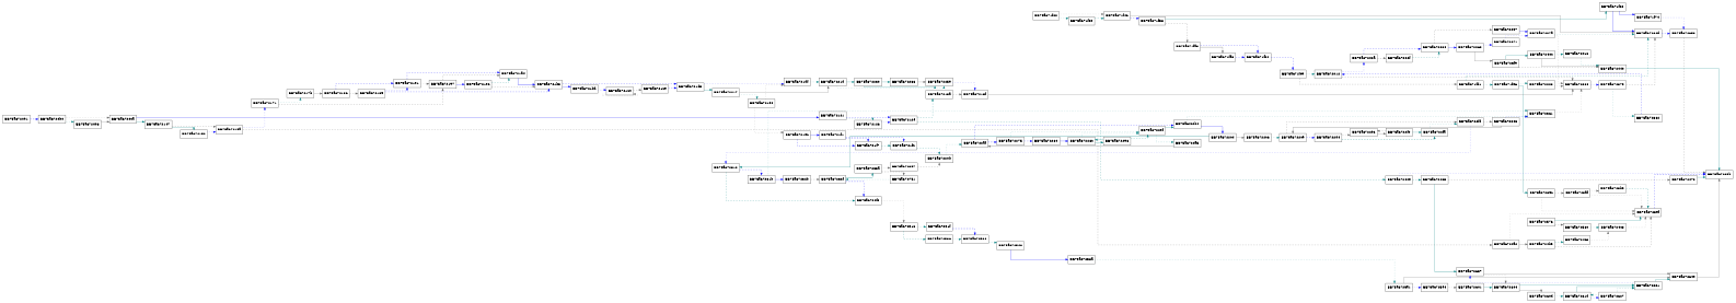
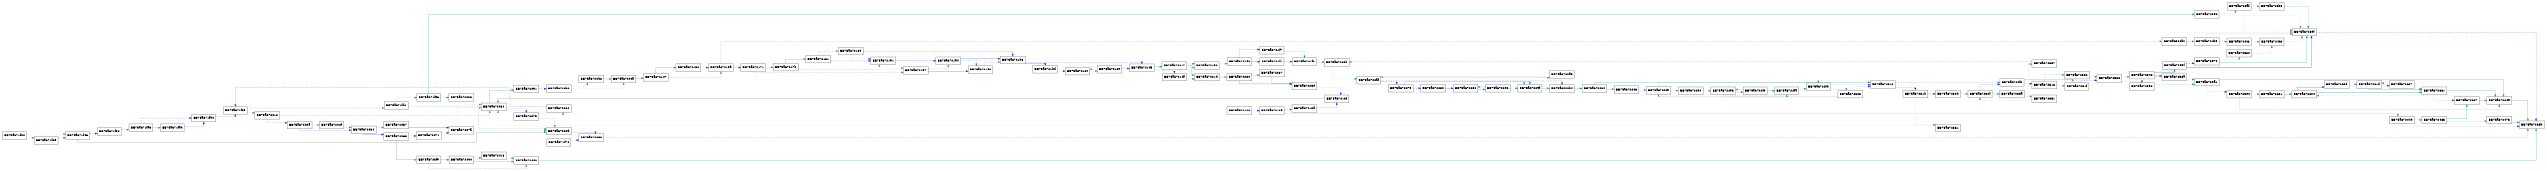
  digraph {
    rankdir=LR
    splines=ortho
    node [shape=box]
    edge [color=teal style=dashed]
    BB75a671f00
    BB75a671f46
    BB75a671f3e
    BB75a67264d
    BB75a671f58
    BB75a672658
    BB75a671fa3
-   BB75a671f63
    BB75a67265b
    BB75a671fb4
    BB75a671fac
    BB75a671f74
    BB75a671fc9
    BB75a672012
    BB75a671fd1
    BB75a672084
    BB75a67202a
    BB75a671fe6
    BB75a672375
    BB75a672091
    BB75a672034
    BB75a67202f
    BB75a67239c
    BB75a672008
    BB75a6723ef
    BB75a6723af
    BB75a6723b5
    BB75a672382
    BB75a6720b0
    BB75a672063
    BB75a672057
    BB75a6723f9
    BB75a672071
    BB75a67207a
    BB75a672440
    BB75a67240c
    BB75a672416
    BB75a6721ec
    BB75a6721f7
    BB75a6721f1
    BB75a6720ca
    BB75a6720b8
    BB75a6721fc
    BB75a672147
-   BB75a672121
    BB75a67215a
    BB75a672152
    BB75a67212e
    BB75a672126
-   BB75a6724a2
+   BB75a6724a2 [label=BB75a6524a2]
    BB75a672171
    BB75a67244e
    BB75a67213a
    BB75a672465
    BB75a67213f
    BB75a672473
    BB75a672637
    BB75a6724b9
    BB75a672197
    BB75a67217b
    BB75a6724c3
    BB75a6721a4
    BB75a67219c
    BB75a672191
-   BB75a672181 [label=BB75a672186]
+   BB75a672181
    BB75a6721b3
    BB75a672189
    BB75a6721d5
    BB75a6721bd
    BB75a672217
    BB75a6721df
    BB75a6721c4
    BB75a67221d
    BB75a6721e4
    BB75a6721ce
    BB75a67225e
    BB75a672230
-   BB75a672236
+   BB75a672236 [label=BB75a672237]
    BB75a67220b
    BB75a6722af
    BB75a672275
    n82 [label=BB75a6422b4]
    BB75a67229f
    BB75a672280
    BB75a672361
    BB75a6722c4
    BB75a6722a5
    BB75a67228c
    BB75a672296
    BB75a672312
    BB75a6722c6
    BB75a6724f0
    BB75a67231b
    BB75a6722c9
    BB75a672536
    BB75a672516
    BB75a67232b
    BB75a6722fd
    BB75a6722d4
    BB75a672303
    BB75a6722e6
    BB75a6722fa
    BB75a6722f0
    BB75a672538
    BB75a67251f
    BB75a67232f
    BB75a67233a
    BB75a672357
-   BB75a672351 [label=BB75a672751]
+   BB75a672351
    BB75a6724c8
+   BB75a672593
    BB75a672548
    BB75a6725a1
    BB75a67258a
+   BB75a67255f
    BB75a672649
    BB75a6725e4
    BB75a672576
    BB75a672580
    BB75a672601
    BB75a672604
    BB75a672631
    BB75a67260d
    BB75a67261d
    BB75a672627
    BB75a671f00 -> BB75a671f46 [color=gray40 style=dotted]
    BB75a671f00 -> BB75a671f3e [style=dotted]
    BB75a671f46 -> BB75a67264d [color=gray40 style=solid]
    BB75a671f46 -> BB75a671f58 [color=blue]
    BB75a671f3e -> BB75a671f46
    BB75a67264d -> BB75a672658 [color=blue]
    BB75a671f58 -> BB75a671fa3 [color=gray40]
-   BB75a671f58 -> BB75a671f63 [style=solid]
    BB75a672658 -> BB75a67265b [color=gray40]
    BB75a671fa3 -> BB75a671fb4 [color=blue]
    BB75a671fa3 -> BB75a671fac [color=gray40 style=solid]
-   BB75a671f63 -> BB75a67264d [color=blue style=solid]
-   BB75a671f63 -> BB75a671f74 [color=blue style=solid]
    BB75a671fb4 -> BB75a671fc9 [color=blue]
    BB75a671fac -> BB75a671fb4 [color=blue]
    BB75a671f74 -> BB75a672658 [color=blue style=dotted]
    BB75a671fc9 -> BB75a672012 [style=dotted]
    BB75a671fc9 -> BB75a671fd1 [color=gray40]
    BB75a672012 -> BB75a672084 [color=gray40]
    BB75a672012 -> BB75a67202a [color=blue style=dotted]
    BB75a671fd1 -> BB75a67264d
    BB75a671fd1 -> BB75a671fe6 [style=dotted]
    BB75a672084 -> BB75a672375 [color=blue style=dotted]
+   BB75a672084 -> BB75a672091 [style=solid]
    BB75a67202a -> BB75a672034 [color=blue]
    BB75a67202a -> BB75a67202f [color=gray40]
    BB75a671fe6 -> BB75a67239c [style=solid]
    BB75a671fe6 -> BB75a672008 [style=dotted]
    BB75a672375 -> BB75a67264d [color=gray40]
    BB75a672375 -> BB75a672382 [style=dotted]
    BB75a672091 -> BB75a6720b0 [color=blue]
    BB75a672034 -> BB75a672063 [color=blue style=solid]
    BB75a672034 -> BB75a672057 [color=gray40]
    BB75a67202f -> BB75a672034
    BB75a67239c -> BB75a6723ef [color=gray40 style=dotted]
    BB75a67239c -> BB75a6723af [color=gray40]
    BB75a672008 -> BB75a672084 [color=gray40 style=dotted]
    BB75a6723ef -> BB75a67265b [color=blue]
    BB75a6723af -> BB75a6723ef [color=gray40 style=dotted]
    BB75a6723af -> BB75a6723b5 [color=gray40 style=dotted]
    BB75a6723b5 -> BB75a6723ef
-   BB75a672382 -> BB75a672012 [color=blue]
+   BB75a672382 -> BB75a671fc9 [color=blue]
    BB75a6720b0 -> BB75a6720ca [color=gray40 style=dotted]
    BB75a6720b0 -> BB75a6720b8 [style=dotted]
    BB75a672063 -> BB75a6723f9 [color=gray40 style=solid]
    BB75a672063 -> BB75a672071 [color=blue style=dotted]
    BB75a672057 -> BB75a67207a [color=blue style=solid]
    BB75a6723f9 -> BB75a672440 [color=gray40]
    BB75a6723f9 -> BB75a67240c [style=solid]
    BB75a672071 -> BB75a67207a [color=blue style=dotted]
    BB75a67207a -> BB75a67264d [style=dotted]
    BB75a67207a -> BB75a672084 [color=gray40 style=dotted]
    BB75a672440 -> BB75a67265b [style=solid]
    BB75a67240c -> BB75a672440 [color=gray40 style=solid]
    BB75a67240c -> BB75a672416 [style=dotted]
    BB75a672416 -> BB75a672440 [style=dotted]
    BB75a6721ec -> BB75a6721f7 [color=blue]
    BB75a6721ec -> BB75a6721f1 [color=blue style=solid]
    BB75a6721f7 -> BB75a6721fc
-   BB75a6721f1 -> BB75a6721f7 [color=blue]
    BB75a6721f1 -> BB75a6721fc [color=blue]
    BB75a6720ca -> BB75a672147 [style=solid]
-   BB75a6720ca -> BB75a672121 [color=blue style=solid]
    BB75a6720b8 -> BB75a6720ca [color=gray40 style=solid]
    BB75a6721fc -> BB75a67220b
    BB75a672147 -> BB75a67215a [color=gray40]
    BB75a672147 -> BB75a672152 [style=solid]
-   BB75a672121 -> BB75a67212e [color=blue]
-   BB75a672121 -> BB75a672126 [style=dotted]
    BB75a67215a -> BB75a6724a2 [color=gray40]
    BB75a67215a -> BB75a672171 [color=blue style=dotted]
    BB75a672152 -> BB75a67215a [color=blue style=dotted]
    BB75a67212e -> BB75a67244e
    BB75a67212e -> BB75a67213a
    BB75a672126 -> BB75a67212e [color=blue style=dotted]
    BB75a6724a2 -> BB75a6723ef [color=gray40 style=dotted]
    BB75a6724a2 -> BB75a6724b9 [color=gray40 style=solid]
    BB75a672171 -> BB75a672197 [color=gray40]
    BB75a672171 -> BB75a67217b [style=dotted]
    BB75a67244e -> BB75a67265b [color=blue style=dotted]
    BB75a67244e -> BB75a672465
-   BB75a67213a -> BB75a67213f [color=gray40]
+   BB75a67213a -> BB75a67213f [color=blue]
    BB75a672465 -> BB75a672473 [color=gray40]
    BB75a672465 -> BB75a672637 [style=solid]
    BB75a67213f -> BB75a672084 [color=gray40 style=solid]
    BB75a672473 -> BB75a67265b [style=solid]
    BB75a672637 -> BB75a672649 [color=gray40 style=solid]
    BB75a672637 -> BB75a672604 [color=gray40 style=dotted]
    BB75a6724b9 -> BB75a6723ef [color=gray40]
    BB75a6724b9 -> BB75a6724c3
    BB75a672197 -> BB75a6721a4 [color=gray40]
    BB75a672197 -> BB75a67219c [color=blue style=solid]
+   BB75a67217b -> BB75a672191 [color=gray40]
    BB75a67217b -> BB75a672181 [color=gray40 style=solid]
    BB75a6724c3 -> BB75a6724c8 [color=gray40 style=dotted]
    BB75a6721a4 -> BB75a6721b3 [color=blue style=solid]
-   BB75a67219c -> BB75a6721a4
+   BB75a6721a4 -> BB75a67219c
    BB75a67219c -> BB75a6721b3 [color=gray40]
    BB75a672191 -> BB75a672197 [color=gray40 style=dotted]
    BB75a672191 -> BB75a6721a4 [color=blue]
    BB75a672181 -> BB75a672191 [color=blue]
    BB75a672181 -> BB75a672189 [color=gray40]
    BB75a6721b3 -> BB75a6721d5 [color=blue]
    BB75a6721b3 -> BB75a6721bd [color=blue style=solid]
    BB75a672189 -> BB75a672191 [color=blue style=dotted]
    BB75a672189 -> BB75a6721b3 [color=blue]
    BB75a6721d5 -> BB75a672217 [style=solid]
    BB75a6721d5 -> BB75a6721df [color=blue style=dotted]
    BB75a6721bd -> BB75a6721c4 [color=blue style=dotted]
    BB75a672217 -> BB75a67221d [color=gray40 style=solid]
    BB75a672217 -> BB75a6721e4 [style=dotted]
    BB75a6721df -> BB75a67221d [style=dotted]
-   BB75a6721e4 -> BB75a6721df [color=gray40 style=dotted]
+   BB75a6721df -> BB75a6721e4 [color=gray40 style=dotted]
    BB75a6721c4 -> BB75a6721c4 [color=gray40 style=dotted]
    BB75a6721c4 -> BB75a6721ce [color=gray40]
    BB75a67221d -> BB75a67225e [style=dotted]
    BB75a67221d -> BB75a672230 [style=solid]
    BB75a6721e4 -> BB75a6721ec [color=gray40 style=dotted]
    BB75a6721ce -> BB75a6721d5 [color=blue]
    BB75a67225e -> BB75a67213f [color=blue style=dotted]
    BB75a672230 -> BB75a67225e [style=solid]
    BB75a672230 -> BB75a672236 [style=solid]
    BB75a672236 -> BB75a67225e [color=gray40 style=solid]
    BB75a67220b -> BB75a6722af [style=dotted]
    BB75a6722af -> BB75a672275 [color=blue]
    BB75a6722af -> n82 [color=blue]
-   BB75a672275 -> BB75a67229f [style=dotted]
+   BB75a672275 -> BB75a67229f [style=solid]
    BB75a672275 -> BB75a672280 [color=blue]
-   n82 -> BB75a672361 [style=dotted]
-   n82 -> BB75a6722c4 [color=blue style=solid]
+   n82 -> BB75a6722c4 [style=solid]
    BB75a67229f -> n82 [style=solid]
    BB75a67229f -> BB75a6722a5 [style=dotted]
    BB75a672280 -> BB75a67228c [color=blue style=solid]
    BB75a672361 -> BB75a672084 [color=gray40 style=dotted]
    BB75a6722c4 -> BB75a672312 [style=solid]
    BB75a6722c4 -> BB75a6722c6 [color=gray40 style=solid]
    BB75a6722a5 -> BB75a6722af [color=gray40 style=solid]
    BB75a67228c -> BB75a67229f [style=dotted]
    BB75a67228c -> BB75a672296 [style=solid]
    BB75a672296 -> BB75a67229f
    BB75a672296 -> BB75a67228c [style=solid]
    BB75a672312 -> BB75a6724f0
    BB75a672312 -> BB75a67231b [color=blue]
    BB75a6722c6 -> BB75a6722c9 [style=dotted]
-   BB75a6724f0 -> BB75a672516 [color=gray40 style=dotted]
+   BB75a6724f0 -> BB75a672536 [color=gray40 style=solid]
+   BB75a6724f0 -> BB75a672516 [color=blue style=dotted]
    BB75a67231b -> BB75a672361 [style=dotted]
    BB75a67231b -> BB75a67232b [color=blue style=solid]
    BB75a6722c9 -> BB75a6722fd [color=gray40]
-   BB75a6722c9 -> BB75a6722d4 [color=blue]
+   BB75a6722c9 -> BB75a6722d4 [color=gray40]
    BB75a672536 -> BB75a672538 [style=dotted]
    BB75a672516 -> BB75a672536
    BB75a672516 -> BB75a67251f [style=dotted]
    BB75a67232b -> BB75a67232f [color=gray40]
    BB75a6722fd -> BB75a672312 [color=blue style=dotted]
    BB75a6722fd -> BB75a672303 [color=gray40]
    BB75a6722d4 -> BB75a6722e6 [color=gray40 style=dotted]
-   BB75a672303 -> BB75a672361 [color=blue style=dotted]
+   BB75a672303 -> BB75a672312 [color=blue style=dotted]
    BB75a672303 -> BB75a6722c9 [color=gray40 style=solid]
-   BB75a6722d4 -> BB75a6722fa
+   BB75a6722e6 -> BB75a6722fa
    BB75a6722e6 -> BB75a6722f0 [color=gray40 style=solid]
    BB75a6722fa -> BB75a6722fd [style=dotted]
    BB75a6722f0 -> BB75a6722e6 [color=gray40]
    BB75a6722f0 -> BB75a6722fa [style=solid]
+   BB75a672538 -> BB75a672593 [color=blue style=dotted]
    BB75a672538 -> BB75a672548 [style=dotted]
    BB75a67251f -> BB75a672538 [color=blue]
    BB75a67232f -> BB75a6724f0 [color=blue]
    BB75a67232f -> BB75a67233a [style=solid]
    BB75a67233a -> BB75a672357 [color=gray40 style=dotted]
    BB75a67233a -> BB75a672351 [color=gray40]
    BB75a672357 -> BB75a67220b [color=gray40]
    BB75a672351 -> BB75a67232f [style=dotted]
    BB75a6724c8 -> BB75a6723ef [color=gray40 style=dotted]
+   BB75a672593 -> BB75a6725a1
    BB75a672548 -> BB75a67258a [color=blue style=solid]
+   BB75a672548 -> BB75a67255f [style=solid]
    BB75a6725a1 -> BB75a672649 [color=gray40 style=solid]
    BB75a6725a1 -> BB75a6725e4 [color=blue style=dotted]
    BB75a67258a -> BB75a6725a1 [style=dotted]
+   BB75a67255f -> BB75a6723ef [color=blue style=solid]
+   BB75a67255f -> BB75a672576 [color=blue]
    BB75a672649 -> BB75a67265b [color=gray40 style=solid]
+   BB75a6725e4 -> BB75a672649
    BB75a6725e4 -> BB75a672601 [color=gray40 style=dotted]
    BB75a672576 -> BB75a6723ef [style=solid]
    BB75a672576 -> BB75a672580 [color=gray40]
    BB75a672580 -> BB75a6724c8 [style=dotted]
    BB75a672601 -> BB75a672604 [style=solid]
    BB75a672604 -> BB75a672631 [style=solid]
-   BB75a672604 -> BB75a67260d [color=gray40 style=solid]
+   BB75a672604 -> BB75a67260d [color=blue style=solid]
    BB75a672631 -> BB75a672637 [color=blue style=dotted]
    BB75a672631 -> BB75a672649 [style=solid]
    BB75a67260d -> BB75a67261d [style=dotted]
    BB75a67261d -> BB75a672631 [style=solid]
    BB75a67261d -> BB75a672627 [color=blue style=dotted]
    BB75a672627 -> BB75a672631 [style=dotted]
    BB75a672627 -> BB75a67261d [style=dotted]
  }
